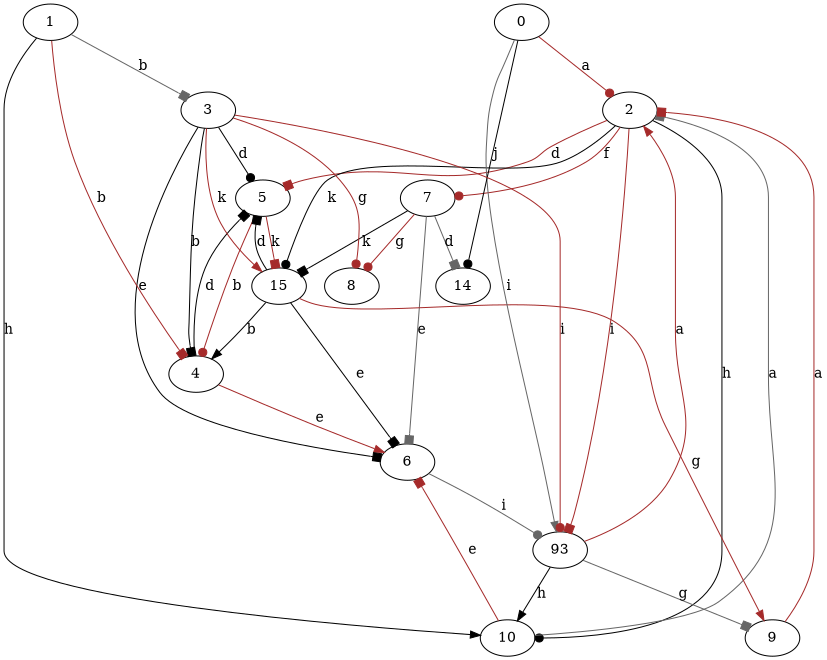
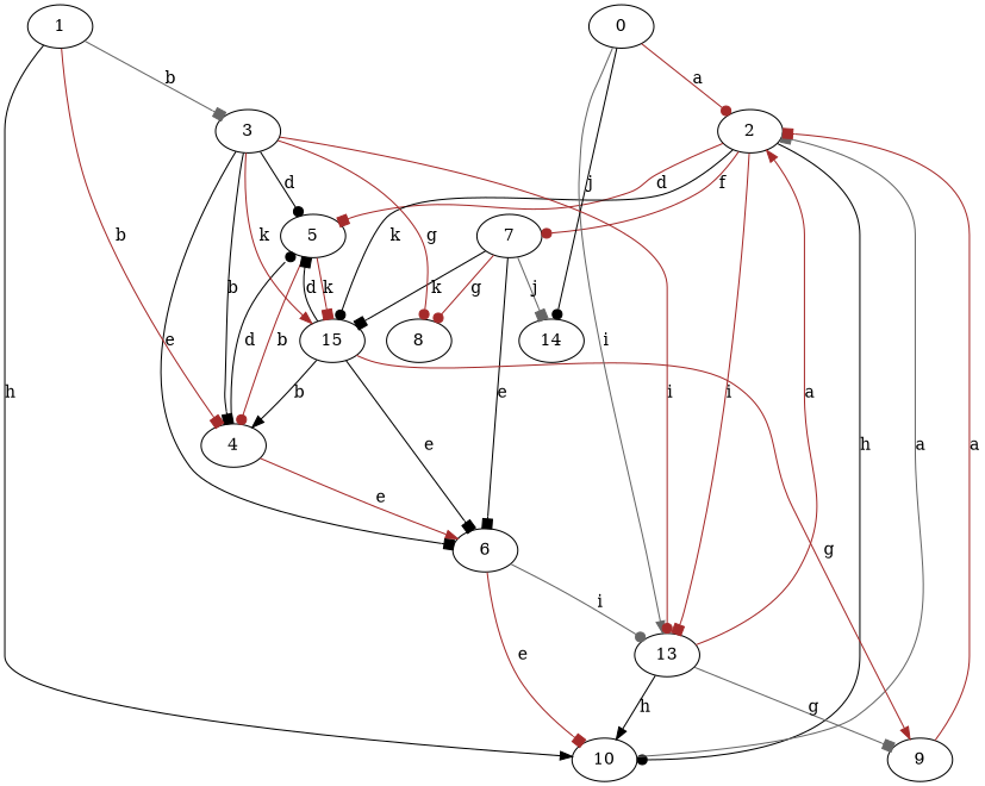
  strict digraph {
    edge [arrowhead=box color=brown]
    2
    5
    7
    10
-   13 [label=93]
+   13
    15
    4
    14
    6
    8
    9
    0
    3
    1
    2 -> 5 [label=d]
    2 -> 7 [arrowhead=dot label=f]
    2 -> 10 [arrowhead=dot color=black label=h]
    2 -> 13 [label=i]
    2 -> 15 [arrowhead=dot color=black label=k]
    5 -> 15 [label=k]
    5 -> 4 [arrowhead=dot label=b]
    7 -> 15 [color=black label=k]
-   7 -> 14 [color=gray40 label=d]
-   7 -> 6 [color=gray40 label=e]
+   7 -> 14 [color=gray40 label=j]
+   7 -> 6 [color=black label=e]
    7 -> 8 [arrowhead=dot label=g]
    10 -> 2 [color=gray40 label=a]
-   10 -> 6 [label=e]
+   6 -> 10 [label=e]
    13 -> 2 [arrowhead=normal label=a]
    13 -> 10 [arrowhead=normal color=black label=h]
    13 -> 9 [color=gray40 label=g]
    15 -> 5 [color=black label=d]
    15 -> 4 [arrowhead=normal color=black label=b]
    15 -> 6 [color=black label=e]
    15 -> 9 [arrowhead=normal label=g]
-   4 -> 5 [color=black label=d]
+   4 -> 5 [arrowhead=dot color=black label=d]
    4 -> 6 [arrowhead=normal label=e]
    6 -> 13 [arrowhead=dot color=gray40 label=i]
    9 -> 2 [label=a]
    0 -> 2 [arrowhead=dot label=a]
    0 -> 13 [arrowhead=normal color=gray40 label=i]
    0 -> 14 [arrowhead=dot color=black label=j]
    3 -> 5 [arrowhead=dot color=black label=d]
    3 -> 13 [arrowhead=dot label=i]
    3 -> 15 [arrowhead=normal label=k]
    3 -> 4 [color=black label=b]
    3 -> 6 [color=black label=e]
    3 -> 8 [arrowhead=dot label=g]
    1 -> 10 [arrowhead=normal color=black label=h]
    1 -> 4 [label=b]
    1 -> 3 [color=gray40 label=b]
  }
